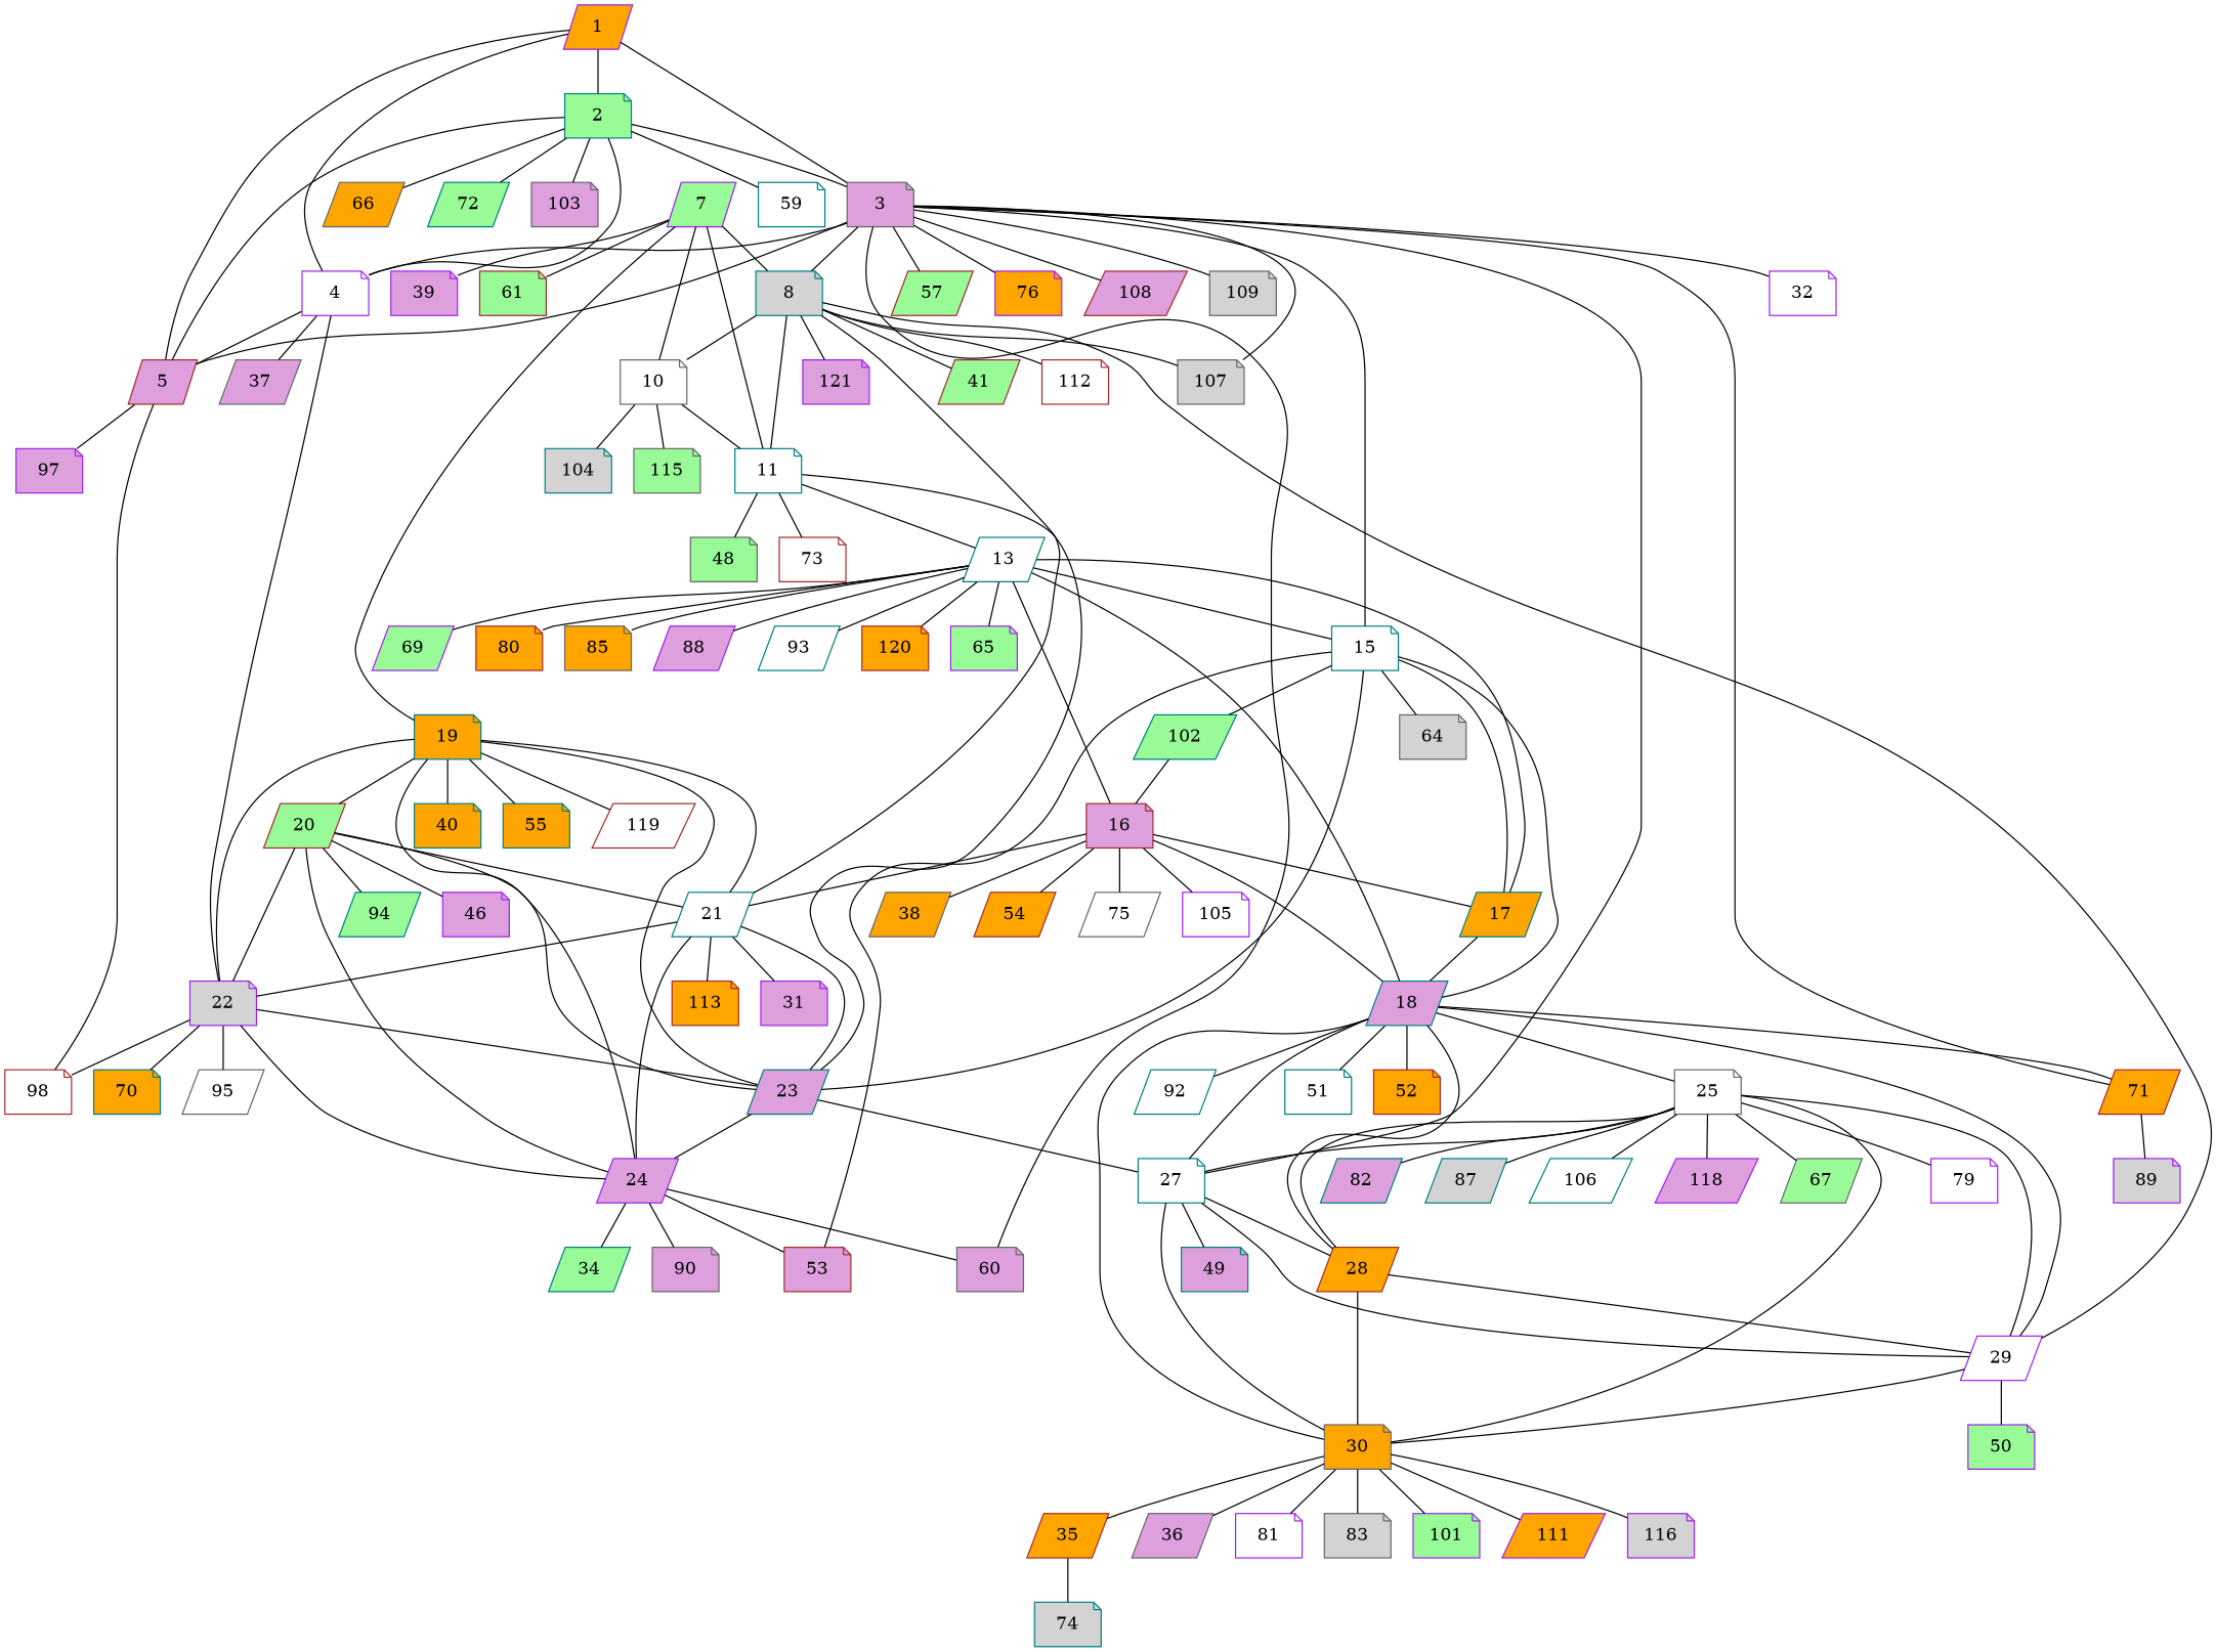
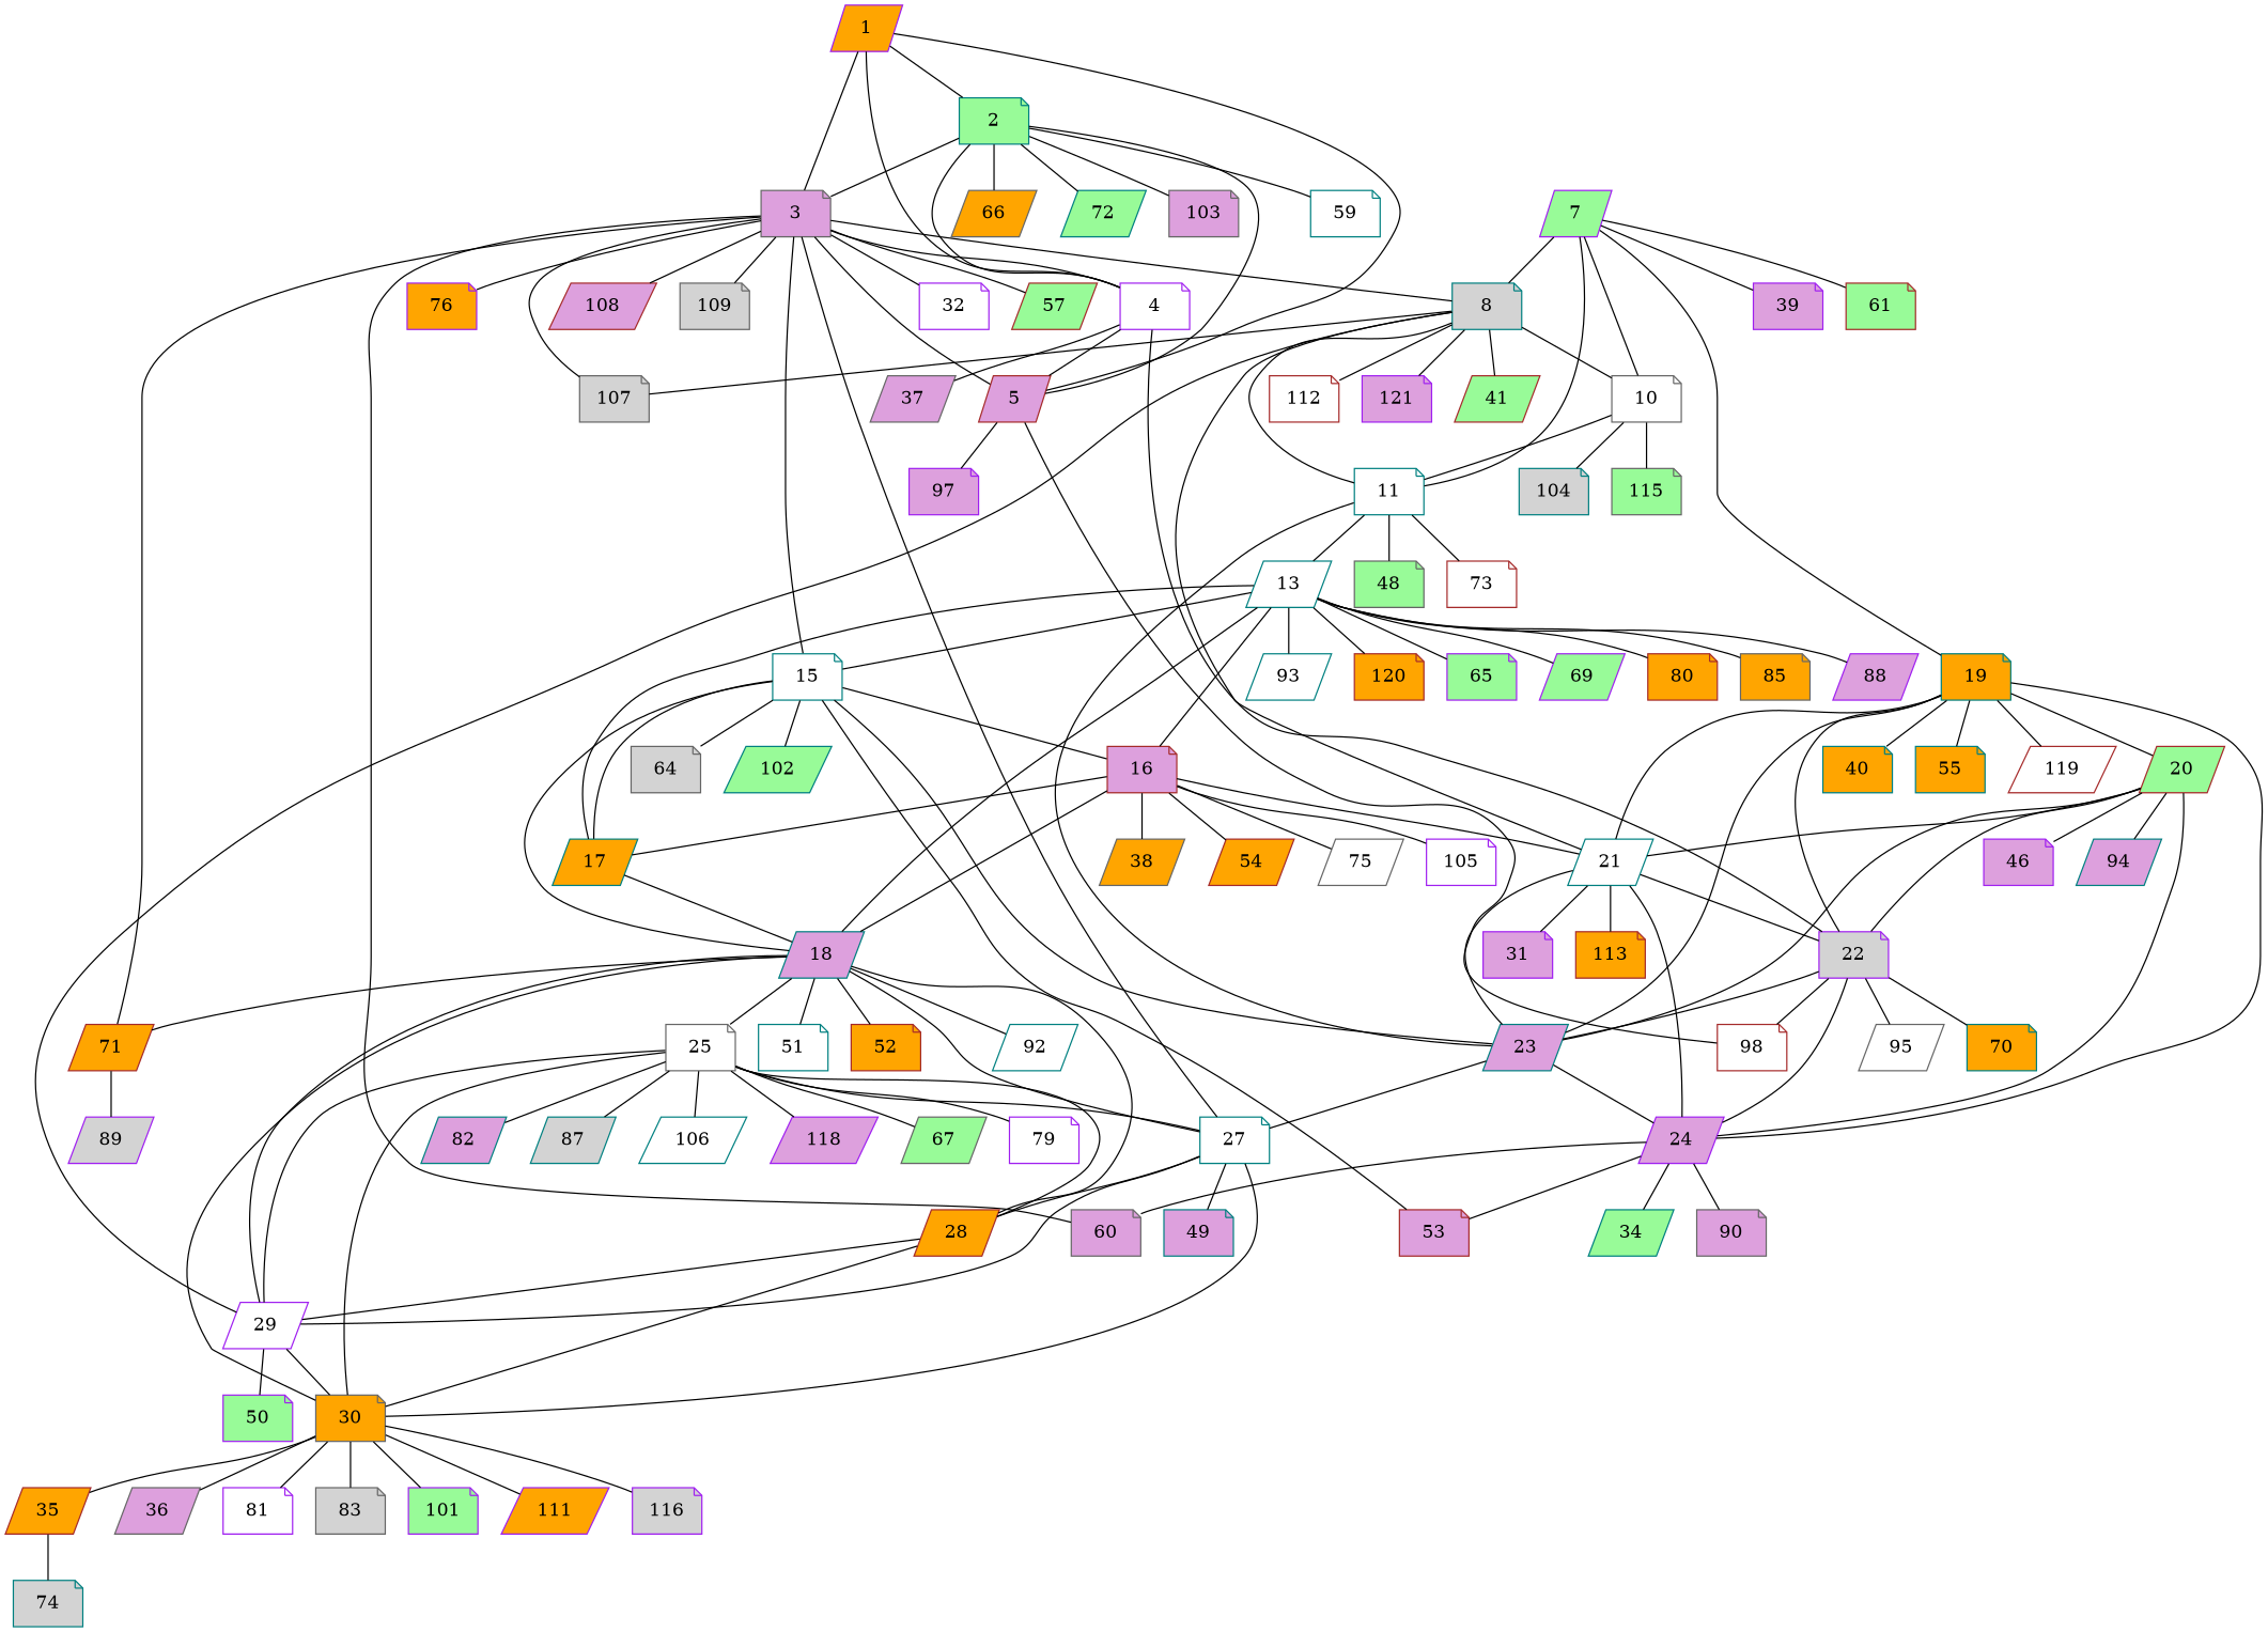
  graph {
    node [color=teal fillcolor=white shape=note style=filled]
    1 [color=purple fillcolor=orange shape=parallelogram super="+96"]
    2 [fillcolor=palegreen super="+47"]
    3 [color=gray40 fillcolor=plum super="+6"]
    4 [color=purple super="+58"]
    5 [color=brown fillcolor=plum shape=parallelogram super="+62"]
    59
    66 [color=gray40 fillcolor=orange shape=parallelogram]
    72 [fillcolor=palegreen shape=parallelogram]
    103 [color=gray40 fillcolor=plum super="+114"]
    8 [fillcolor=lightgrey super="+9"]
    15 [super="+45"]
    27 [super="+86"]
    32 [color=purple]
    57 [color=brown fillcolor=palegreen shape=parallelogram]
    60 [color=gray40 fillcolor=plum]
    71 [color=brown fillcolor=orange shape=parallelogram]
    76 [color=purple fillcolor=orange]
    107 [color=gray40 fillcolor=lightgrey]
    108 [color=brown fillcolor=plum shape=parallelogram]
    109 [color=gray40 fillcolor=lightgrey]
    22 [color=purple fillcolor=lightgrey super="+77"]
    37 [color=gray40 fillcolor=plum shape=parallelogram]
    97 [color=purple fillcolor=plum]
    98 [color=brown]
    10 [color=gray40 super="+43"]
    11 [super="+42"]
    21 [shape=parallelogram super="+110"]
    29 [color=purple shape=parallelogram super="+63"]
    41 [color=brown fillcolor=palegreen shape=parallelogram]
    112 [color=brown]
    121 [color=purple fillcolor=plum]
    23 [fillcolor=plum shape=parallelogram super="+56"]
    16 [color=brown fillcolor=plum super="+91"]
    17 [fillcolor=orange shape=parallelogram]
    18 [fillcolor=plum shape=parallelogram super="+26"]
    53 [color=brown fillcolor=plum]
    64 [color=gray40 fillcolor=lightgrey]
    102 [fillcolor=palegreen shape=parallelogram]
    28 [color=brown fillcolor=orange shape=parallelogram]
    30 [color=gray40 fillcolor=orange super="+84"]
    49 [fillcolor=plum]
-   89 [color=purple fillcolor=lightgrey]
+   89 [color=purple fillcolor=lightgrey shape=parallelogram]
    24 [color=purple fillcolor=plum shape=parallelogram super="+33"]
    70 [fillcolor=orange]
    95 [color=gray40 shape=parallelogram super="+99"]
    7 [color=purple fillcolor=palegreen shape=parallelogram super="+12"]
    19 [fillcolor=orange super="+44"]
    39 [color=purple fillcolor=plum]
    61 [color=brown fillcolor=palegreen]
    104 [fillcolor=lightgrey]
    115 [color=gray40 fillcolor=palegreen]
    13 [shape=parallelogram super="+14"]
    48 [color=gray40 fillcolor=palegreen]
    73 [color=brown]
    20 [color=brown fillcolor=palegreen shape=parallelogram super="+68"]
    40 [fillcolor=orange]
    55 [fillcolor=orange]
    119 [color=brown shape=parallelogram]
    31 [color=purple fillcolor=plum]
    113 [color=brown fillcolor=orange]
    50 [color=purple fillcolor=palegreen]
    65 [color=purple fillcolor=palegreen]
    69 [color=purple fillcolor=palegreen shape=parallelogram]
    80 [color=brown fillcolor=orange]
    85 [color=gray40 fillcolor=orange]
    88 [color=purple fillcolor=plum shape=parallelogram]
    93 [shape=parallelogram]
    120 [color=brown fillcolor=orange]
    38 [color=gray40 fillcolor=orange shape=parallelogram]
    54 [color=brown fillcolor=orange shape=parallelogram]
    75 [color=gray40 shape=parallelogram]
    105 [color=purple]
    25 [color=gray40 super="+100"]
    51
    52 [color=brown fillcolor=orange]
    92 [shape=parallelogram]
    67 [color=gray40 fillcolor=palegreen shape=parallelogram]
    79 [color=purple]
    82 [fillcolor=plum shape=parallelogram]
    87 [fillcolor=lightgrey shape=parallelogram]
    106 [shape=parallelogram]
    118 [color=purple fillcolor=plum shape=parallelogram]
    35 [color=brown fillcolor=orange shape=parallelogram]
    36 [color=gray40 fillcolor=plum shape=parallelogram]
    81 [color=purple]
    83 [color=gray40 fillcolor=lightgrey]
    101 [color=purple fillcolor=palegreen]
    111 [color=purple fillcolor=orange shape=parallelogram]
    116 [color=purple fillcolor=lightgrey]
    46 [color=purple fillcolor=plum super="+78"]
-   94 [fillcolor=palegreen shape=parallelogram]
+   94 [fillcolor=plum shape=parallelogram]
    34 [fillcolor=palegreen shape=parallelogram super="+117"]
    90 [color=gray40 fillcolor=plum]
    74 [fillcolor=lightgrey]
    1 -- 2
    1 -- 3 [weight=2]
    1 -- 4
    1 -- 5
    2 -- 3 [weight=2]
    2 -- 4
    2 -- 5
    2 -- 59
    2 -- 66
    2 -- 72
    2 -- 103
    3 -- 4 [weight=2]
    3 -- 5 [weight=2]
    3 -- 8
    3 -- 15
    3 -- 27
    3 -- 32
    3 -- 57
    3 -- 60
    3 -- 71
    3 -- 76
    3 -- 107
    3 -- 108
    3 -- 109
    4 -- 5
    4 -- 22
    4 -- 37
    5 -- 97
    5 -- 98
    8 -- 107
    8 -- 10 [weight=2]
    8 -- 11 [weight=2]
    8 -- 21
    8 -- 29
    8 -- 41
    8 -- 112
    8 -- 121
    15 -- 23
-   102 -- 16
+   15 -- 16
    15 -- 17
    15 -- 18
    15 -- 53
    15 -- 64
    15 -- 102
    27 -- 29
    27 -- 28
    27 -- 30
    27 -- 49
    71 -- 89
    22 -- 98
    22 -- 23
    22 -- 24
    22 -- 70
    22 -- 95
    10 -- 11
    10 -- 104
    10 -- 115
    11 -- 23
    11 -- 13
    11 -- 48
    11 -- 73
    21 -- 22
    21 -- 23
    21 -- 24
    21 -- 31
    21 -- 113
    29 -- 30
    29 -- 50
    23 -- 27
    23 -- 24
    16 -- 21
    16 -- 17
    16 -- 18
    16 -- 38
    16 -- 54
    16 -- 75
    16 -- 105
    17 -- 18
    18 -- 27
    18 -- 71
    18 -- 29
    18 -- 28
    18 -- 30
    18 -- 25
    18 -- 51
    18 -- 52
    18 -- 92
    28 -- 29
    28 -- 30
    30 -- 35
    30 -- 36
    30 -- 81
    30 -- 83
    30 -- 101
    30 -- 111
    30 -- 116
    24 -- 60
    24 -- 53
    24 -- 34
    24 -- 90
    7 -- 8 [weight=4]
    7 -- 10 [weight=2]
    7 -- 11 [weight=2]
    7 -- 19
    7 -- 39
    7 -- 61
    19 -- 22
    19 -- 21
    19 -- 23
    19 -- 24
    19 -- 20
    19 -- 40
    19 -- 55
    19 -- 119
    13 -- 15 [weight=2]
    13 -- 16 [weight=2]
    13 -- 17 [weight=2]
    13 -- 18 [weight=2]
    13 -- 65
    13 -- 69
    13 -- 80
    13 -- 85
    13 -- 88
    13 -- 93
    13 -- 120
    20 -- 22
    20 -- 21
    20 -- 23
    20 -- 24
    20 -- 46
    20 -- 94
    25 -- 27
    25 -- 29
    25 -- 28
    25 -- 30
    25 -- 67
    25 -- 79
    25 -- 82
    25 -- 87
    25 -- 106
    25 -- 118
    35 -- 74
  }
